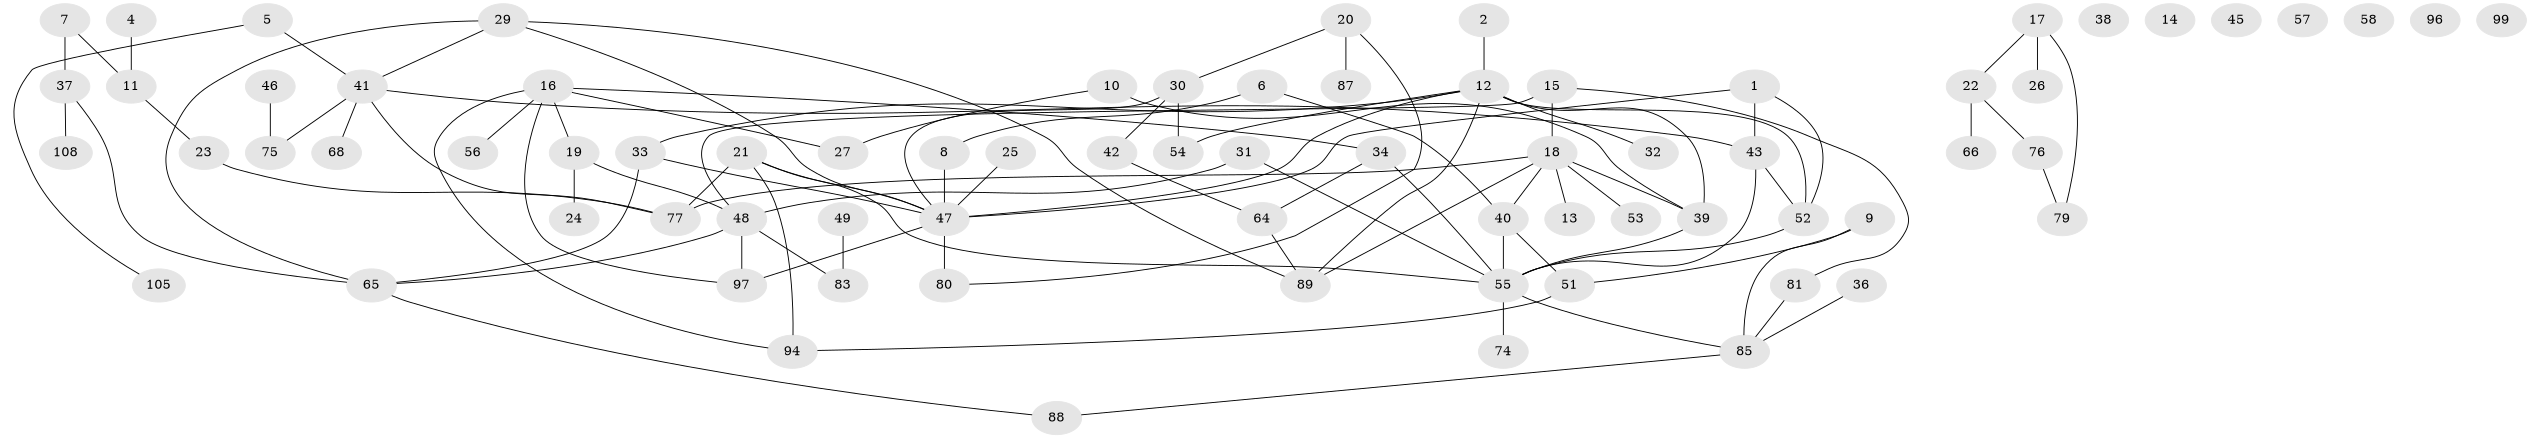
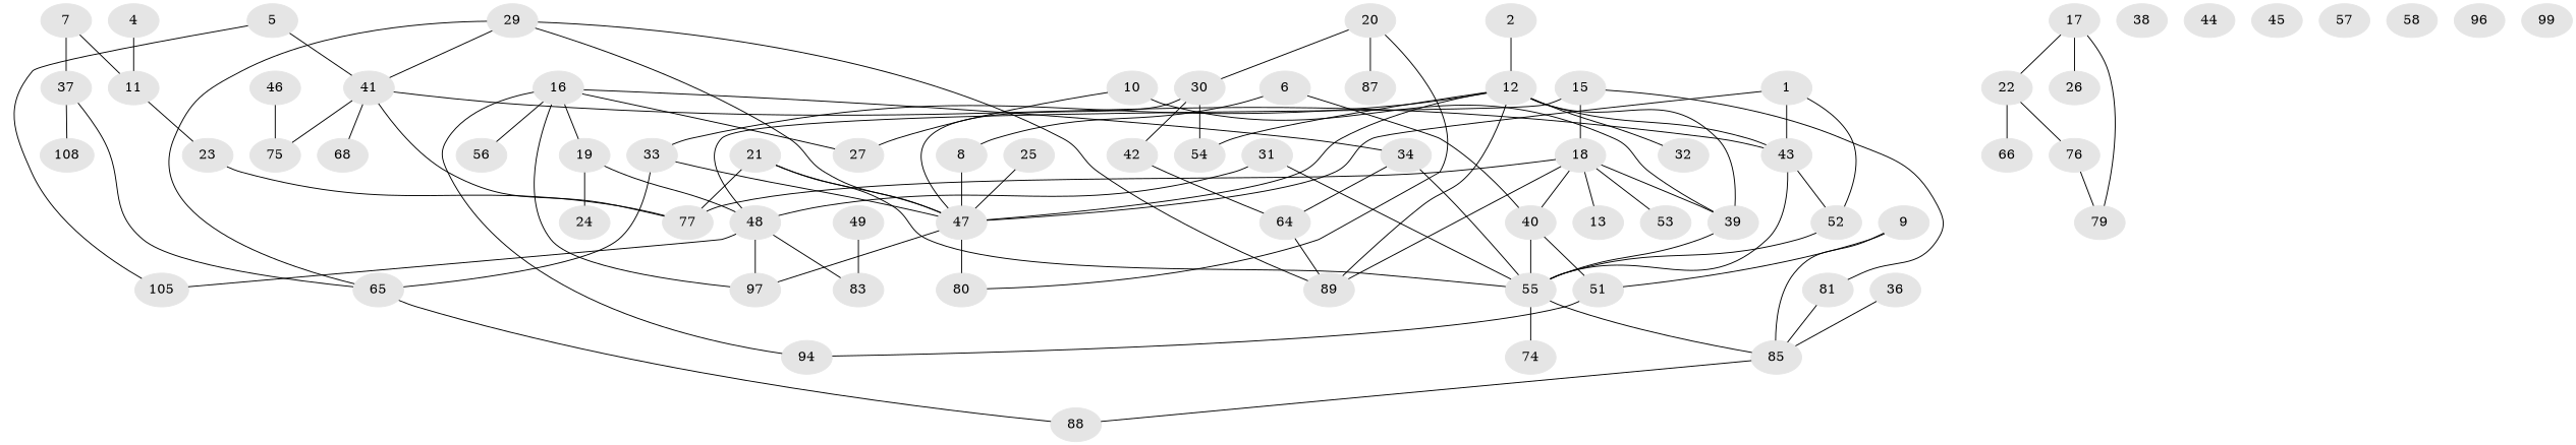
  graph {
    node [color=gray90 style=filled]
    1 [super="+3"]
    43 [super="+73"]
    47 [super="+98"]
    52
    n5 [label=55 super="+104"]
    97
    n7 [label=80]
    12 [super="+82"]
    32
    39 [super="+50"]
    33
    54
    89 [super="+91"]
    2
    4 [super="+28"]
    11 [super="+101"]
    23 [super="+92"]
    41 [super="+90"]
    77
    68
    75
    5
    105
    8 [super="+14"]
    6
    40 [super="+102"]
    51 [super="+95"]
    7
    37 [super="+61"]
    65 [super="+78"]
    108
    94
    9
    85 [super="+109"]
    88
    10 [super="+60"]
    27
    29 [super="+72"]
    13 [super="+55"]
    18 [super="+35"]
    53
    15
    48 [super="+107"]
    81
    83
    16 [super="+100"]
    19 [super="+93"]
    34 [super="+69"]
    56
    24 [super="+71"]
    64 [super="+106"]
    17 [super="+62"]
    22
    26
    79 [super="+103"]
    66
    76
    20 [super="+67"]
    30 [super="+86"]
    87
    42 [super="+63"]
    21 [super="+80"]
    74
    25
    31
    36
    38
-   44 [label=14]
+   44
    45
    46 [super="+84"]
    49
    57
    58
    96
    99
    1 -- 43
    1 -- 47
    1 -- 52
    43 -- 52
    43 -- n5
    47 -- 97
    47 -- n7 [weight=2]
    52 -- n5
    n5 -- 85
    n5 -- 74
-   12 -- 52
+   12 -- 43
    12 -- 47
    12 -- 32
    12 -- 39
    12 -- 33
    12 -- 54
    12 -- 89
    39 -- n5
    33 -- 47
    33 -- 65
    2 -- 12
    4 -- 11
    11 -- 23
    23 -- 77
    41 -- 43
    41 -- 77
    41 -- 68
    41 -- 75
    5 -- 41
    5 -- 105
    8 -- 47
    6 -- 8
    6 -- 40
    40 -- n5
    40 -- 51
    51 -- 94
    7 -- 11
    7 -- 37
    37 -- 65
    37 -- 108
    65 -- 88
    9 -- 51
    9 -- 85
    85 -- 88
    10 -- 39
    10 -- 27
    29 -- 47
    29 -- 89
    29 -- 41
    29 -- 65
    18 -- 39
    18 -- 89
    18 -- 77
    18 -- 40
    18 -- 13
    18 -- 53
    15 -- 18
    15 -- 48
    15 -- 81
    48 -- 97
-   48 -- 65
+   48 -- 105
    48 -- 83
    81 -- 85
    16 -- 97
    16 -- 94
    16 -- 27
    16 -- 19
    16 -- 34
    16 -- 56
    19 -- 48
    19 -- 24
    34 -- n5
    34 -- 64
    64 -- 89
    17 -- 22
    17 -- 26
    17 -- 79
    22 -- 66
    22 -- 76
    76 -- 79
    20 -- n7
    20 -- 30
    20 -- 87
    30 -- 47
    30 -- 54
    30 -- 42
    42 -- 64
    21 -- 47
    21 -- n5
    21 -- 77
-   21 -- 94
    25 -- 47
    31 -- n5
    31 -- 48
    36 -- 85
    46 -- 75
    49 -- 83
  }
